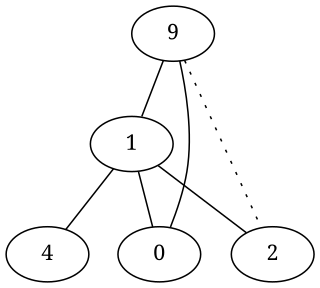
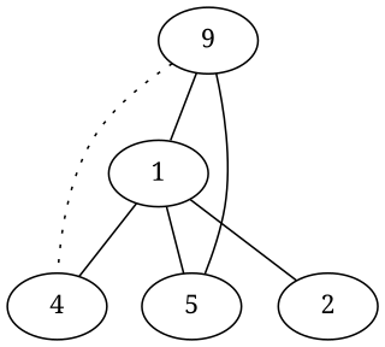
  graph {
    fontname="Noto Serif"
    node [fontname="Noto Serif"]
    edge [fontname="Noto Serif"]
    n1 [label=9]
    n2 [label=1]
    n3 [label=4]
-   n4 [label=0]
+   n4 [label=5]
    n5 [label=2]
    n1 -- n2
-   n1 -- n5 [style=dotted]
+   n1 -- n3 [style=dotted]
    n1 -- n4
    n2 -- n3
    n2 -- n4
    n2 -- n5 [style=solid]
  }
